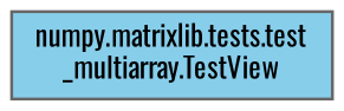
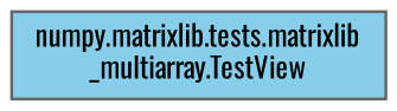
  digraph {
    rankdir=LR
    fontname=Oswald
-   n1 [color=grey40 fillcolor=skyblue fontname=Oswald fontsize=10 height=0.2 label="numpy.matrixlib.tests.test\l_multiarray.TestView" shape=box style=filled width=0.4]
+   n1 [color=grey40 fillcolor=skyblue fontname=Oswald fontsize=10 height=0.2 label="numpy.matrixlib.tests.matrixlib\l_multiarray.TestView" shape=box style=filled width=0.4]
  }
